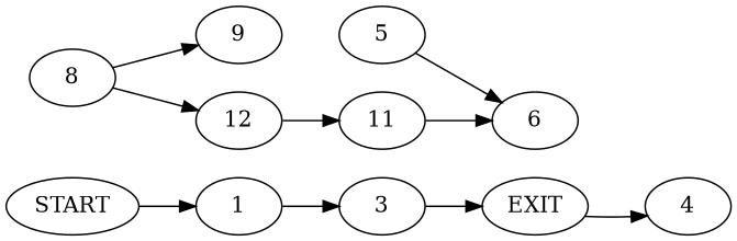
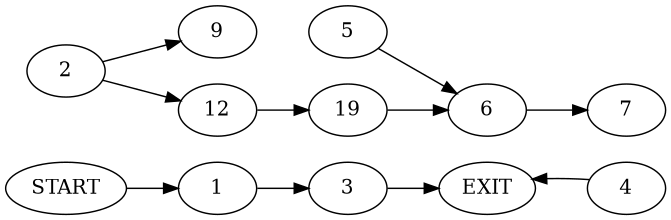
  digraph {
    rankdir=LR
    n1 [label=START]
    1
    3
    n4 [label=EXIT]
    4
    5
    6
-   8
+   7
+   8 [label=2]
    9
    n11 [label=12]
-   11
+   11 [label=19]
    n1 -> 1
    1 -> 3
    3 -> n4
-   n4 -> 4
+   4 -> n4
    5 -> 6
+   6 -> 7
    8 -> 9
    8 -> n11
    n11 -> 11
    11 -> 6
  }
